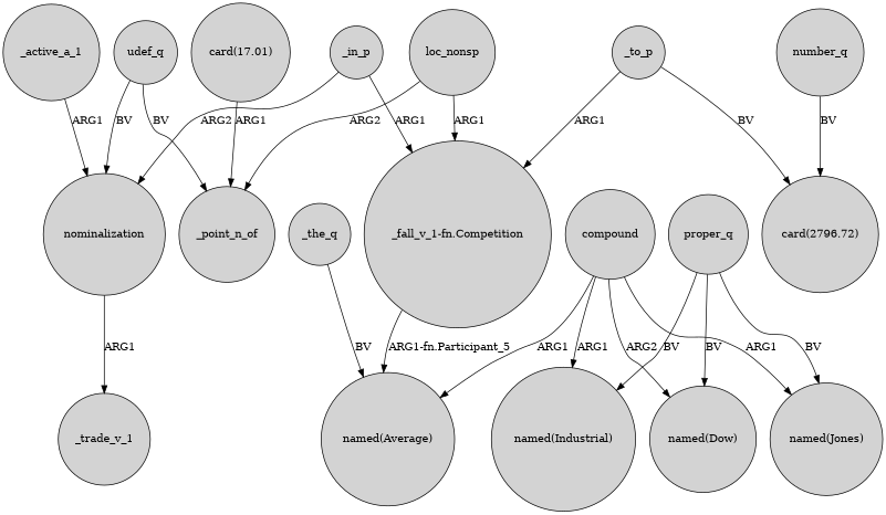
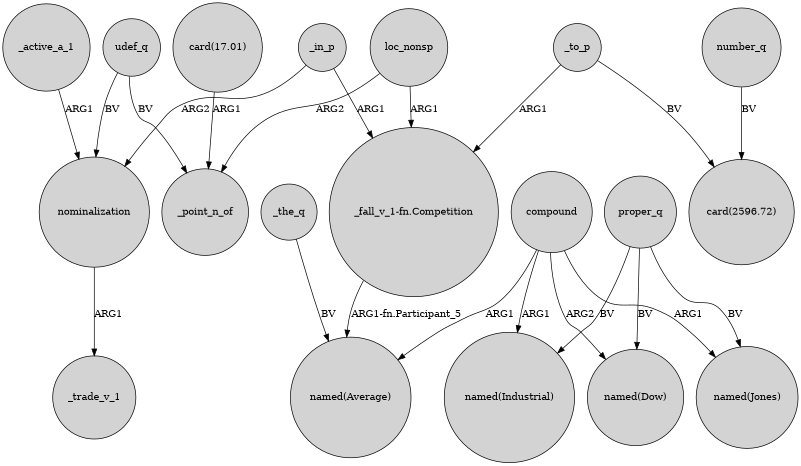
  digraph {
    node [shape=circle style=filled]
    _active_a_1
    nominalization
    _trade_v_1
    _to_p
    "_fall_v_1-fn.Competition"
-   "card(2596.72)" [label="card(2796.72)"]
+   "card(2596.72)"
    "named(Average)"
    compound
    "named(Jones)"
    "named(Industrial)"
    "named(Dow)"
    _in_p
    loc_nonsp
    _point_n_of
    udef_q
    "card(17.01)"
    proper_q
    _the_q
    number_q
    _active_a_1 -> nominalization [label=ARG1]
    nominalization -> _trade_v_1 [label=ARG1]
    _to_p -> "_fall_v_1-fn.Competition" [label=ARG1]
    _to_p -> "card(2596.72)" [label=BV]
    "_fall_v_1-fn.Competition" -> "named(Average)" [label="ARG1-fn.Participant_5"]
    compound -> "named(Average)" [label=ARG1]
    compound -> "named(Jones)" [label=ARG1]
    compound -> "named(Industrial)" [label=ARG1]
    compound -> "named(Dow)" [label=ARG2]
    _in_p -> nominalization [label=ARG2]
    _in_p -> "_fall_v_1-fn.Competition" [label=ARG1]
    loc_nonsp -> "_fall_v_1-fn.Competition" [label=ARG1]
    loc_nonsp -> _point_n_of [label=ARG2]
    udef_q -> nominalization [label=BV]
    udef_q -> _point_n_of [label=BV]
    "card(17.01)" -> _point_n_of [label=ARG1]
    proper_q -> "named(Jones)" [label=BV]
    proper_q -> "named(Industrial)" [label=BV]
    proper_q -> "named(Dow)" [label=BV]
    _the_q -> "named(Average)" [label=BV]
    number_q -> "card(2596.72)" [label=BV]
  }
